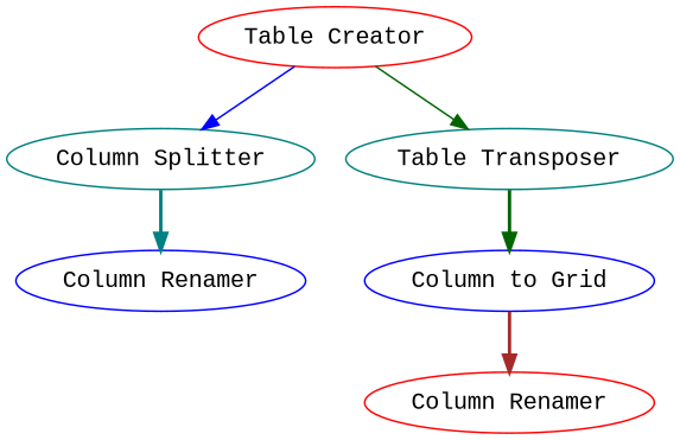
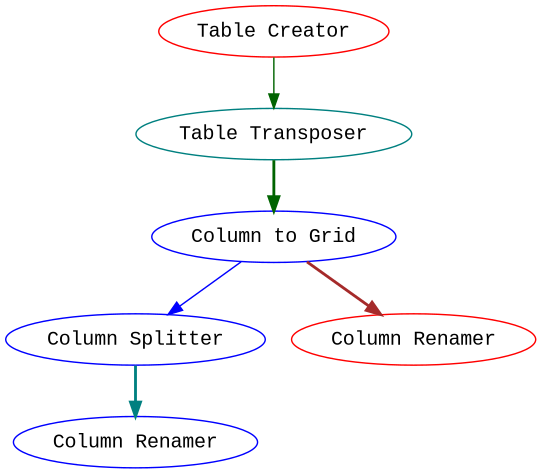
  digraph {
    fontname="Liberation Mono"
    rankdir=TB
    node [color=red fontname="Liberation Mono"]
    edge [color=darkgreen fontname="Liberation Mono" style=bold]
    n1 [label="Table Creator"]
-   n2 [color=teal label="Column Splitter"]
+   n2 [color=blue label="Column Splitter"]
    n3 [color=teal label="Table Transposer"]
    n4 [color=blue label="Column Renamer"]
    n5 [color=blue label="Column to Grid"]
    n6 [label="Column Renamer"]
-   n1 -> n2 [color=blue style=solid]
+   n5 -> n2 [color=blue style=solid]
    n1 -> n3 [style=solid]
    n2 -> n4 [color=teal]
    n3 -> n5
    n5 -> n6 [color=brown]
  }
